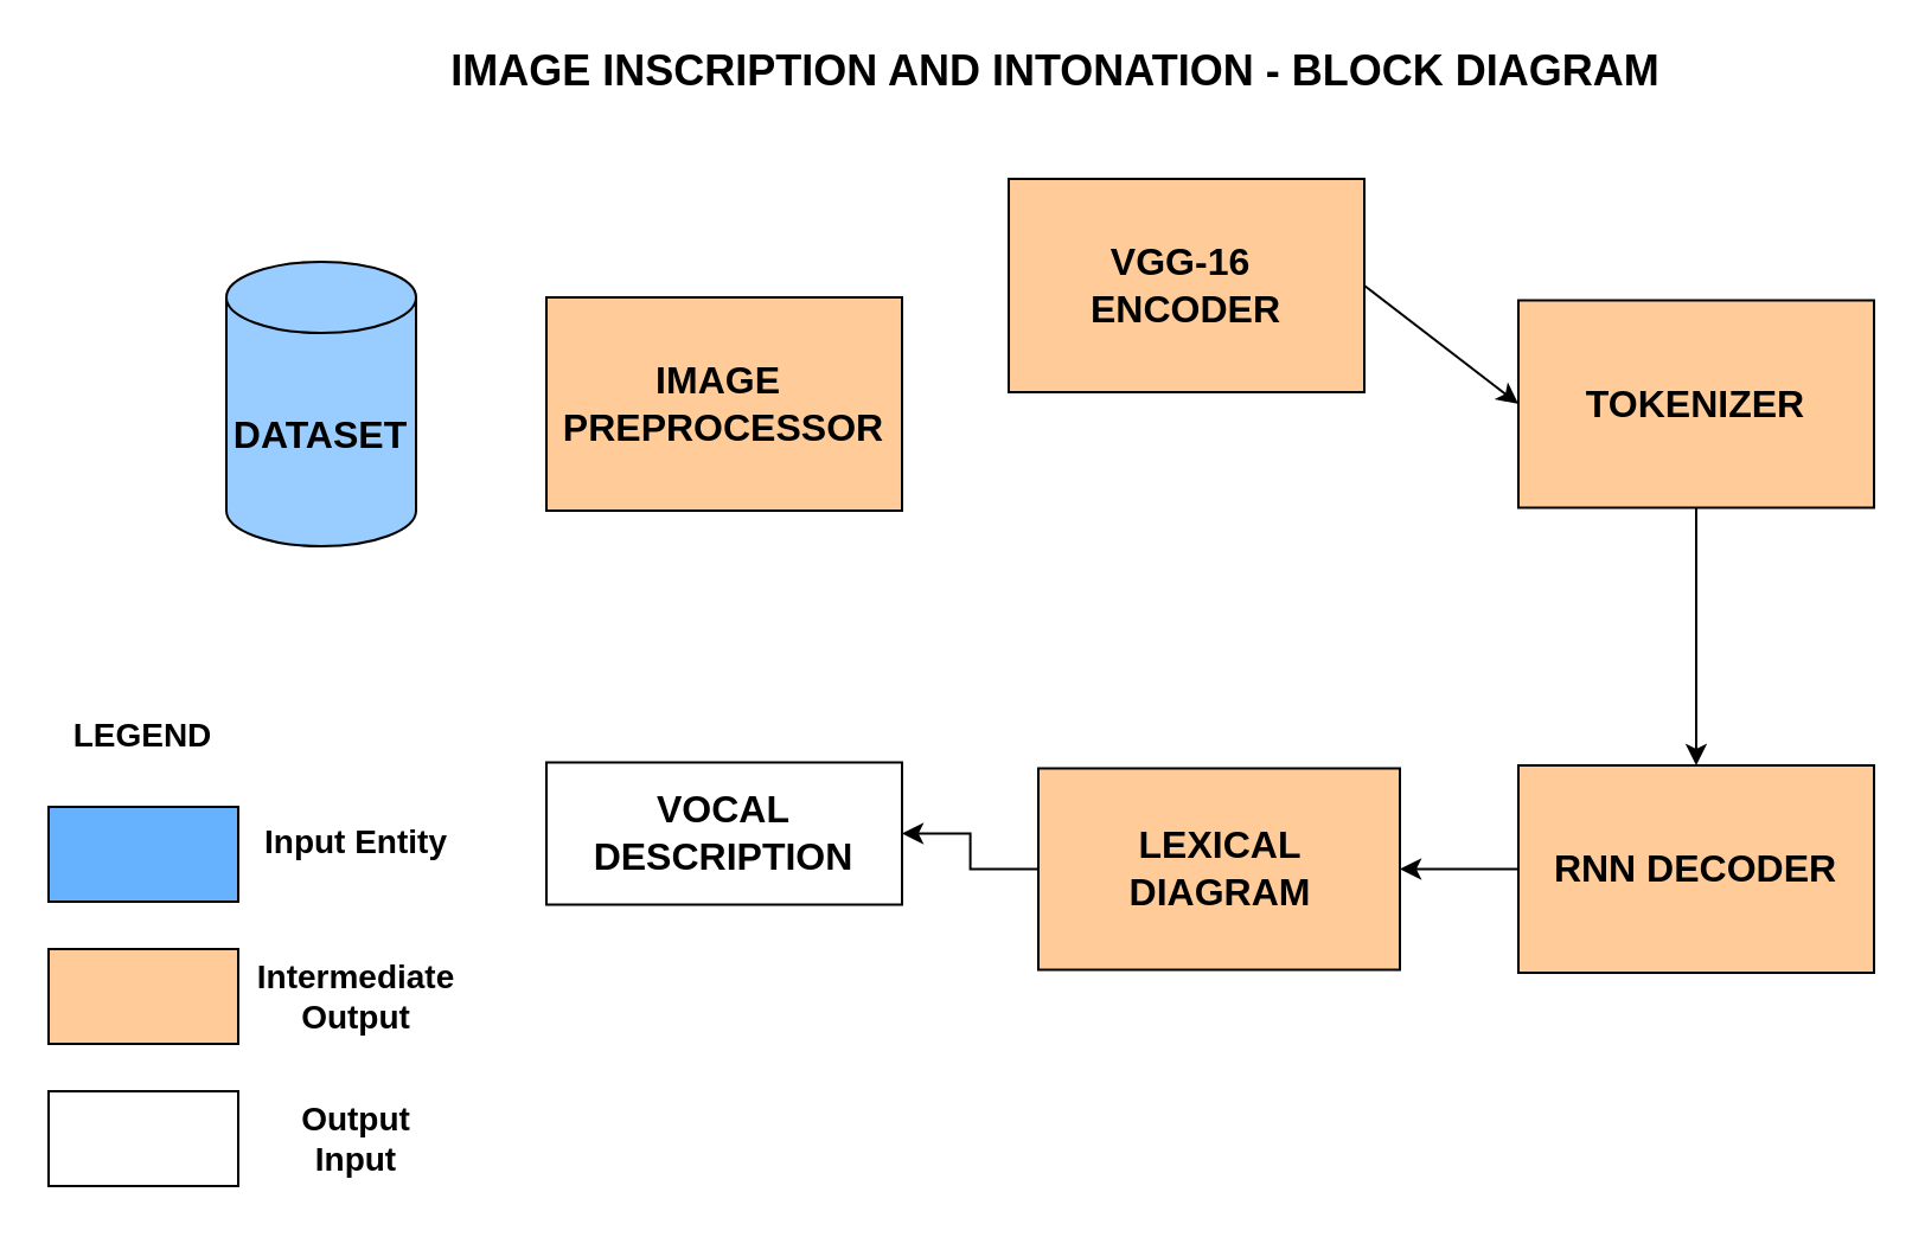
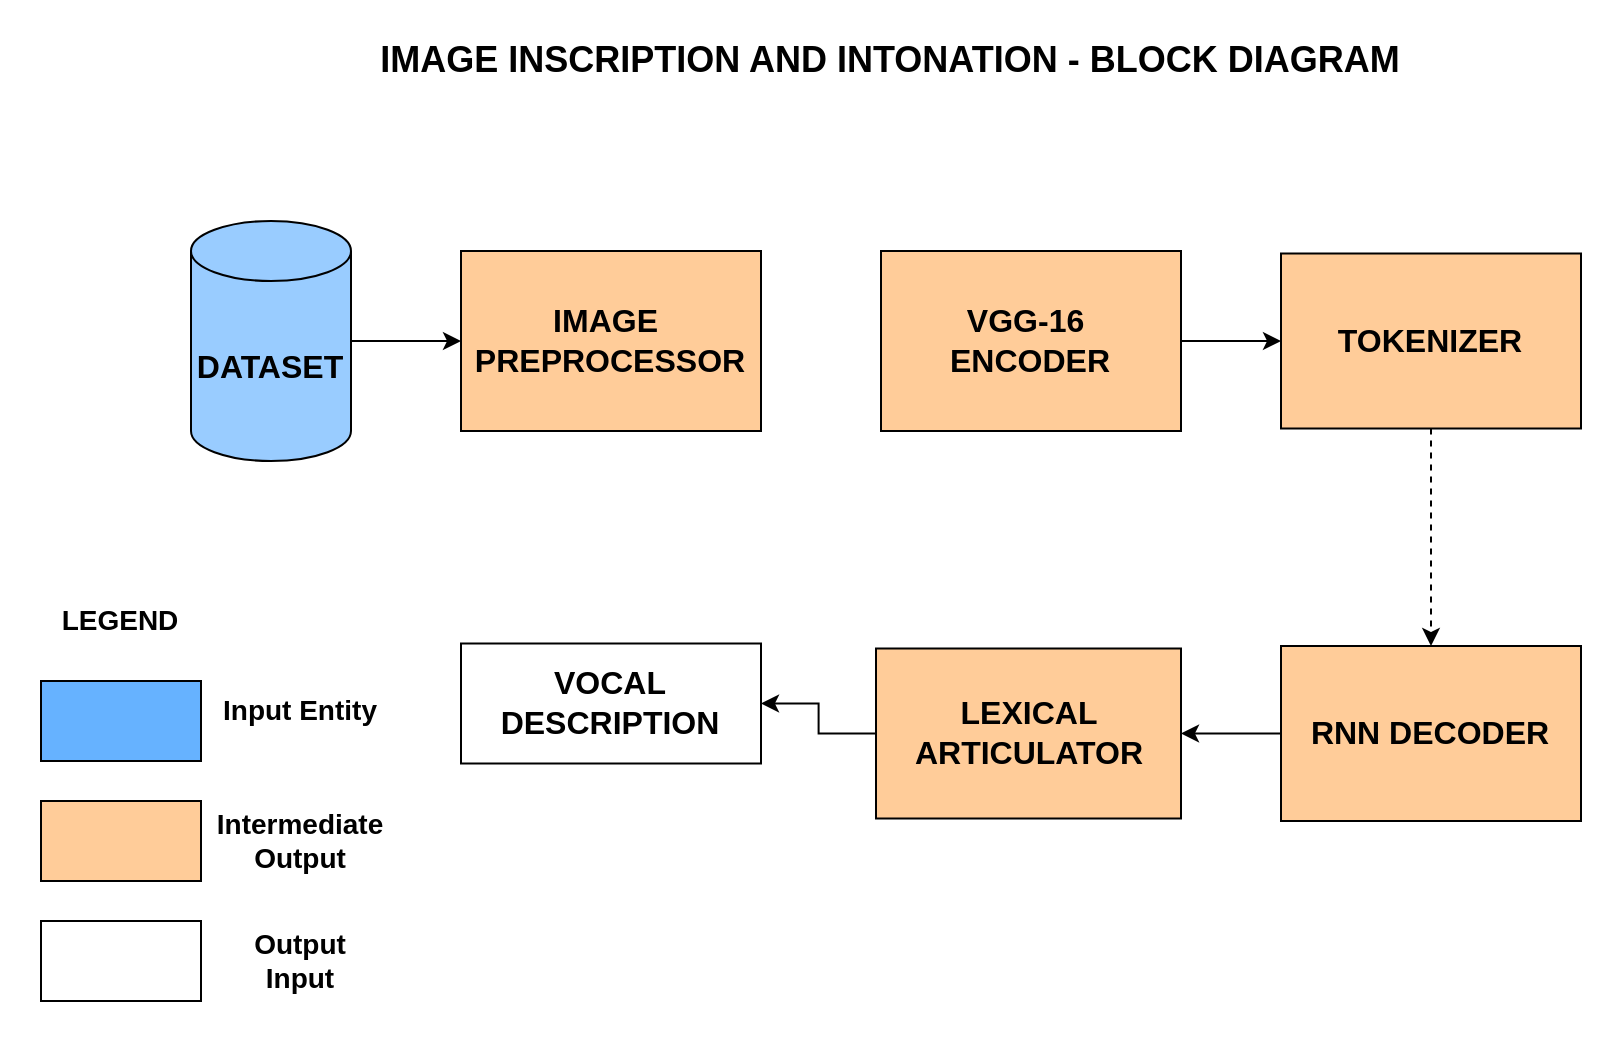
  <mxCell id="0" />
  <mxCell id="1" parent="0" />
  <mxCell id="2" value="&lt;b&gt;IMAGE&amp;nbsp;&lt;br&gt;PREPROCESSOR&lt;/b&gt;" style="rounded=0;whiteSpace=wrap;html=1;fillColor=#FFCC99;fontSize=16;" parent="1" vertex="1"><mxGeometry x="230" y="125" width="150" height="90" as="geometry" /></mxCell>
+ <mxCell id="3" style="edgeStyle=orthogonalEdgeStyle;rounded=0;orthogonalLoop=1;jettySize=auto;html=1;entryX=0;entryY=0.5;entryDx=0;entryDy=0;" parent="1" source="4" target="2" edge="1"><mxGeometry relative="1" as="geometry"><mxPoint x="170" y="150" as="targetPoint" /></mxGeometry></mxCell>
  <mxCell id="4" value="&lt;b&gt;&lt;font style=&quot;font-size: 16px&quot;&gt;DATASET&lt;/font&gt;&lt;/b&gt;" style="shape=cylinder3;whiteSpace=wrap;html=1;boundedLbl=1;backgroundOutline=1;size=15;fillColor=#99CCFF;" parent="1" vertex="1"><mxGeometry x="95" y="110" width="80" height="120" as="geometry" /></mxCell>
- <mxCell id="5" value="&lt;b&gt;&lt;font style=&quot;font-size: 16px&quot;&gt;VGG-16&amp;nbsp;&lt;br&gt;ENCODER&lt;/font&gt;&lt;/b&gt;" style="rounded=0;whiteSpace=wrap;html=1;fillColor=#FFCC99;" parent="1" vertex="1"><mxGeometry x="425" y="75" width="150" height="90" as="geometry" /></mxCell>
- <mxCell id="6" style="edgeStyle=orthogonalEdgeStyle;rounded=0;orthogonalLoop=1;jettySize=auto;html=1;exitX=0.5;exitY=1;exitDx=0;exitDy=0;entryX=0.5;entryY=0;entryDx=0;entryDy=0;" edge="1" parent="1" source="7" target="9"><mxGeometry relative="1" as="geometry" /></mxCell>
+ <mxCell id="5" value="&lt;b&gt;&lt;font style=&quot;font-size: 16px&quot;&gt;VGG-16&amp;nbsp;&lt;br&gt;ENCODER&lt;/font&gt;&lt;/b&gt;" style="rounded=0;whiteSpace=wrap;html=1;fillColor=#FFCC99;" parent="1" vertex="1"><mxGeometry x="440" y="125" width="150" height="90" as="geometry" /></mxCell>
+ <mxCell id="6" style="edgeStyle=orthogonalEdgeStyle;rounded=0;orthogonalLoop=1;jettySize=auto;html=1;exitX=0.5;exitY=1;exitDx=0;exitDy=0;entryX=0.5;entryY=0;entryDx=0;entryDy=0;dashed=1;" edge="1" parent="1" source="7" target="9"><mxGeometry relative="1" as="geometry" /></mxCell>
  <mxCell id="7" value="&lt;b&gt;&lt;font style=&quot;font-size: 16px&quot;&gt;TOKENIZER&lt;/font&gt;&lt;/b&gt;" style="rounded=0;whiteSpace=wrap;html=1;fillColor=#FFCC99;" parent="1" vertex="1"><mxGeometry x="640" y="126.25" width="150" height="87.5" as="geometry" /></mxCell>
  <mxCell id="8" style="edgeStyle=orthogonalEdgeStyle;rounded=0;orthogonalLoop=1;jettySize=auto;html=1;exitX=0;exitY=0.5;exitDx=0;exitDy=0;entryX=1;entryY=0.5;entryDx=0;entryDy=0;" edge="1" parent="1" source="9" target="11"><mxGeometry relative="1" as="geometry" /></mxCell>
  <mxCell id="9" value="&lt;b&gt;&lt;font style=&quot;font-size: 16px&quot;&gt;RNN DECODER&lt;/font&gt;&lt;/b&gt;" style="rounded=0;whiteSpace=wrap;html=1;fillColor=#FFCC99;" parent="1" vertex="1"><mxGeometry x="640" y="322.5" width="150" height="87.5" as="geometry" /></mxCell>
  <mxCell id="10" style="edgeStyle=orthogonalEdgeStyle;rounded=0;orthogonalLoop=1;jettySize=auto;html=1;entryX=1;entryY=0.5;entryDx=0;entryDy=0;" edge="1" parent="1" source="11" target="21"><mxGeometry relative="1" as="geometry" /></mxCell>
- <mxCell id="11" value="&lt;b&gt;&lt;font&gt;&lt;font style=&quot;font-size: 16px&quot;&gt;LEXICAL&lt;br&gt;DIAGRAM&lt;/font&gt;&lt;br&gt;&lt;/font&gt;&lt;/b&gt;" style="rounded=0;whiteSpace=wrap;html=1;fillColor=#FFCC99;" parent="1" vertex="1"><mxGeometry x="437.5" y="323.75" width="152.5" height="85" as="geometry" /></mxCell>
+ <mxCell id="11" value="&lt;b&gt;&lt;font&gt;&lt;font style=&quot;font-size: 16px&quot;&gt;LEXICAL&lt;br&gt;ARTICULATOR&lt;/font&gt;&lt;br&gt;&lt;/font&gt;&lt;/b&gt;" style="rounded=0;whiteSpace=wrap;html=1;fillColor=#FFCC99;" parent="1" vertex="1"><mxGeometry x="437.5" y="323.75" width="152.5" height="85" as="geometry" /></mxCell>
  <mxCell id="12" value="" style="endArrow=classic;html=1;exitX=1;exitY=0.5;exitDx=0;exitDy=0;entryX=0;entryY=0.5;entryDx=0;entryDy=0;" parent="1" source="5" target="7" edge="1"><mxGeometry width="50" height="50" relative="1" as="geometry"><mxPoint x="670" y="185" as="sourcePoint" /><mxPoint x="720" y="135" as="targetPoint" /></mxGeometry></mxCell>
  <mxCell id="13" value="&lt;b&gt;&lt;font style=&quot;font-size: 18px&quot;&gt;IMAGE INSCRIPTION AND INTONATION - BLOCK DIAGRAM&lt;/font&gt;&lt;/b&gt;" style="text;html=1;strokeColor=none;fillColor=none;align=center;verticalAlign=middle;whiteSpace=wrap;rounded=0;" parent="1" vertex="1"><mxGeometry x="180" y="20" width="530" height="20" as="geometry" /></mxCell>
  <mxCell id="14" value="&lt;b&gt;&lt;font style=&quot;font-size: 14px&quot;&gt;LEGEND&lt;/font&gt;&lt;/b&gt;" style="text;html=1;strokeColor=none;fillColor=none;align=center;verticalAlign=middle;whiteSpace=wrap;rounded=0;" parent="1" vertex="1"><mxGeometry x="40" y="300" width="40" height="20" as="geometry" /></mxCell>
  <mxCell id="15" value="" style="rounded=0;whiteSpace=wrap;html=1;fillColor=#66B2FF;" parent="1" vertex="1"><mxGeometry x="20" y="340" width="80" height="40" as="geometry" /></mxCell>
  <mxCell id="16" value="&lt;b&gt;&lt;font style=&quot;font-size: 14px&quot;&gt;Input Entity&lt;/font&gt;&lt;/b&gt;" style="text;html=1;strokeColor=none;fillColor=none;align=center;verticalAlign=middle;whiteSpace=wrap;rounded=0;" parent="1" vertex="1"><mxGeometry x="110" y="345" width="80" height="20" as="geometry" /></mxCell>
  <mxCell id="17" value="" style="rounded=0;whiteSpace=wrap;html=1;fillColor=#FFCC99;" parent="1" vertex="1"><mxGeometry x="20" y="400" width="80" height="40" as="geometry" /></mxCell>
  <mxCell id="18" value="&lt;b&gt;&lt;font style=&quot;font-size: 14px&quot;&gt;Intermediate Output&lt;/font&gt;&lt;/b&gt;" style="text;html=1;strokeColor=none;fillColor=none;align=center;verticalAlign=middle;whiteSpace=wrap;rounded=0;" parent="1" vertex="1"><mxGeometry x="130" y="410" width="40" height="20" as="geometry" /></mxCell>
  <mxCell id="19" value="" style="rounded=0;whiteSpace=wrap;html=1;fillColor=#FFFFFF;" parent="1" vertex="1"><mxGeometry x="20" y="460" width="80" height="40" as="geometry" /></mxCell>
  <mxCell id="20" value="&lt;b&gt;&lt;font style=&quot;font-size: 14px&quot;&gt;Output Input&lt;/font&gt;&lt;/b&gt;" style="text;html=1;strokeColor=none;fillColor=none;align=center;verticalAlign=middle;whiteSpace=wrap;rounded=0;" parent="1" vertex="1"><mxGeometry x="130" y="470" width="40" height="20" as="geometry" /></mxCell>
  <mxCell id="21" value="&lt;span style=&quot;background-color: rgb(255 , 255 , 255)&quot;&gt;&lt;b&gt;&lt;font&gt;&lt;font style=&quot;font-size: 16px&quot;&gt;VOCAL&lt;br&gt;DESCRIPTION&lt;/font&gt;&lt;br&gt;&lt;/font&gt;&lt;/b&gt;&lt;/span&gt;" style="rounded=0;whiteSpace=wrap;html=1;" parent="1" vertex="1"><mxGeometry x="230" y="321.25" width="150" height="60" as="geometry" /></mxCell>
